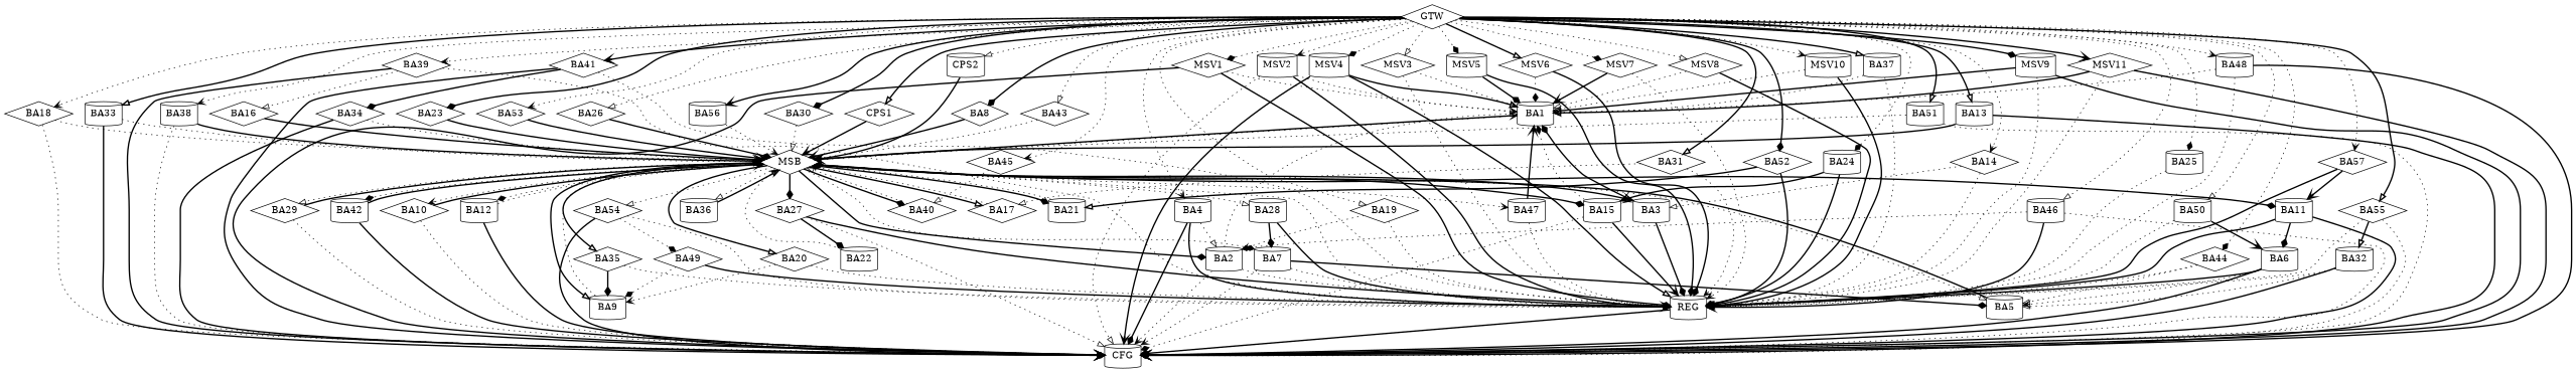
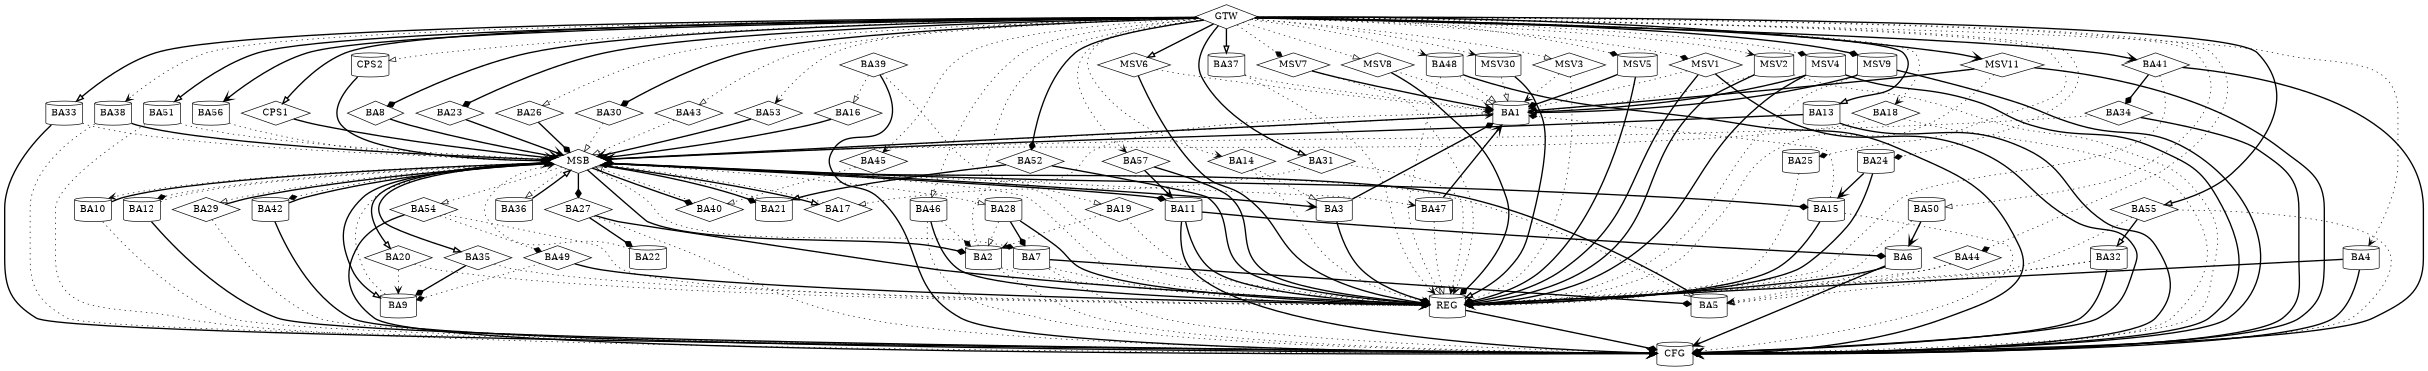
  strict digraph {
    node [shape=cylinder]
    edge [arrowhead=onormal style=dotted]
    n1 [label=BA1]
    n2 [label=MSB shape=diamond]
    n3 [label=BA2]
    n4 [label=REG]
    n5 [label=BA3]
    n6 [label=BA5]
    n7 [label=BA7]
    n8 [label=BA9]
-   n9 [label=BA10 shape=diamond]
+   n9 [label=BA10]
    n10 [label=BA11]
    n11 [label=BA12]
    n12 [label=BA15]
    n13 [label=BA17 shape=diamond]
    n14 [label=BA20 shape=diamond]
    n15 [label=BA21]
    n16 [label=BA27 shape=diamond]
    n17 [label=BA28]
    n18 [label=BA29 shape=diamond]
    n19 [label=BA35 shape=diamond]
    n20 [label=BA36]
    n21 [label=BA40 shape=diamond]
    n22 [label=BA42]
    n23 [label=BA47]
    n24 [label=BA54 shape=diamond]
    n25 [label=CFG]
    n26 [label=BA4]
    n27 [label=BA6]
    n28 [label=BA8 shape=diamond]
    n29 [label=BA13]
    n30 [label=BA14 shape=diamond]
    n31 [label=BA16 shape=diamond]
    n32 [label=BA18 shape=diamond]
    n33 [label=BA19 shape=diamond]
    n34 [label=BA22]
    n35 [label=BA23 shape=diamond]
    n36 [label=BA24]
    n37 [label=BA25]
    n38 [label=BA26 shape=diamond]
    n39 [label=BA30 shape=diamond]
    n40 [label=BA31 shape=diamond]
    n41 [label=BA32]
    n42 [label=BA33]
    n43 [label=BA34 shape=diamond]
    n44 [label=BA37]
    n45 [label=BA38]
    n46 [label=BA39 shape=diamond]
    n47 [label=BA41 shape=diamond]
    n48 [label=BA43 shape=diamond]
    n49 [label=BA44 shape=diamond]
    n50 [label=BA45 shape=diamond]
    n51 [label=BA46]
    n52 [label=BA48]
    n53 [label=BA49 shape=diamond]
    n54 [label=BA50]
    n55 [label=BA51]
    n56 [label=BA52 shape=diamond]
    n57 [label=BA53 shape=diamond]
    n58 [label=BA55 shape=diamond]
    n59 [label=BA56]
    n60 [label=BA57 shape=diamond]
    n61 [label=CPS1 shape=diamond]
    n62 [label=CPS2]
    n63 [label=GTW shape=diamond]
    n64 [label=MSV1 shape=diamond]
    n65 [label=MSV2]
    n66 [label=MSV3 shape=diamond]
    n67 [label=MSV4]
    n68 [label=MSV5]
    n69 [label=MSV6 shape=diamond]
    n70 [label=MSV7 shape=diamond]
    n71 [label=MSV8 shape=diamond]
    n72 [label=MSV9]
-   n73 [label=MSV10]
+   n73 [label=MSV30]
    n74 [label=MSV11 shape=diamond]
    n1 -> n2 [arrowhead=vee style=bold]
    n2 -> n1 [arrowhead=vee]
    n2 -> n3 [arrowhead=diamond style=bold]
    n2 -> n4 [arrowhead=diamond]
    n2 -> n5 [arrowhead=vee style=bold]
    n2 -> n6
    n2 -> n7 [arrowhead=diamond]
    n2 -> n8 [style=bold]
    n2 -> n9 [arrowhead=vee]
    n2 -> n10 [arrowhead=diamond style=bold]
    n2 -> n11 [arrowhead=diamond]
    n2 -> n12 [arrowhead=diamond style=bold]
    n2 -> n13 [style=bold]
    n2 -> n14 [style=bold]
    n2 -> n15 [arrowhead=diamond style=bold]
    n2 -> n16 [arrowhead=diamond style=bold]
    n2 -> n17
    n2 -> n18
    n2 -> n19 [style=bold]
    n2 -> n20
    n2 -> n21 [arrowhead=diamond style=bold]
    n2 -> n22 [arrowhead=diamond]
    n2 -> n23 [arrowhead=vee]
    n2 -> n24
    n3 -> n1
    n3 -> n4 [arrowhead=diamond]
    n3 -> n25 [arrowhead=vee]
    n4 -> n25 [arrowhead=diamond style=bold]
    n5 -> n1 [arrowhead=diamond style=bold]
    n5 -> n4 [arrowhead=diamond style=bold]
    n6 -> n2 [arrowhead=diamond style=bold]
    n7 -> n4
    n7 -> n6 [arrowhead=diamond style=bold]
    n7 -> n25 [arrowhead=vee]
    n8 -> n2
    n9 -> n2 [arrowhead=vee style=bold]
    n9 -> n25
    n10 -> n4 [arrowhead=diamond style=bold]
    n10 -> n25 [arrowhead=vee style=bold]
    n10 -> n27 [arrowhead=diamond style=bold]
    n11 -> n2 [arrowhead=vee]
    n11 -> n25 [style=bold]
    n12 -> n1 [arrowhead=diamond]
    n12 -> n4 [arrowhead=vee style=bold]
    n12 -> n25 [arrowhead=diamond]
    n13 -> n2 [arrowhead=diamond]
    n14 -> n4 [arrowhead=vee]
    n14 -> n8 [arrowhead=vee]
    n15 -> n2 [arrowhead=diamond]
    n16 -> n4 [arrowhead=diamond style=bold]
    n16 -> n25
    n16 -> n34 [arrowhead=diamond style=bold]
    n17 -> n4 [arrowhead=vee style=bold]
    n17 -> n7 [arrowhead=diamond style=bold]
    n18 -> n2 [style=bold]
    n18 -> n25
    n19 -> n4 [arrowhead=vee]
    n19 -> n8 [arrowhead=diamond style=bold]
    n20 -> n2 [style=bold]
    n21 -> n2
    n22 -> n2 [arrowhead=diamond style=bold]
    n22 -> n25 [style=bold]
    n23 -> n1 [arrowhead=vee style=bold]
    n23 -> n4
    n24 -> n4 [arrowhead=diamond]
    n24 -> n25 [arrowhead=vee style=bold]
    n24 -> n53 [arrowhead=diamond]
-   n26 -> n3
+   n17 -> n3
    n26 -> n4 [style=bold]
    n26 -> n25 [arrowhead=diamond style=bold]
    n27 -> n4 [arrowhead=diamond style=bold]
    n27 -> n6 [arrowhead=vee]
    n27 -> n25 [arrowhead=vee style=bold]
    n28 -> n2 [arrowhead=vee style=bold]
    n29 -> n2 [arrowhead=vee style=bold]
    n29 -> n25 [arrowhead=vee style=bold]
    n30 -> n4 [arrowhead=vee]
    n30 -> n5
    n31 -> n2 [arrowhead=vee style=bold]
    n32 -> n2
    n32 -> n25 [arrowhead=diamond]
    n33 -> n3 [arrowhead=vee]
    n33 -> n4 [arrowhead=diamond]
    n34 -> n2 [arrowhead=vee]
    n35 -> n2 [arrowhead=vee style=bold]
    n36 -> n4 [arrowhead=diamond style=bold]
    n36 -> n12 [arrowhead=vee style=bold]
    n37 -> n4
    n38 -> n2 [arrowhead=diamond style=bold]
    n39 -> n2
    n40 -> n4 [arrowhead=vee]
    n40 -> n13
    n41 -> n4 [arrowhead=vee]
    n41 -> n6
    n41 -> n25 [arrowhead=diamond style=bold]
    n42 -> n2
    n42 -> n25 [arrowhead=vee style=bold]
    n43 -> n2 [arrowhead=diamond]
    n43 -> n25 [arrowhead=diamond style=bold]
    n44 -> n1 [arrowhead=vee]
    n44 -> n4 [arrowhead=vee]
    n45 -> n2 [arrowhead=diamond style=bold]
    n45 -> n25 [arrowhead=vee]
    n46 -> n4
    n46 -> n25 [arrowhead=vee style=bold]
    n46 -> n31
    n47 -> n4
    n47 -> n25 [arrowhead=vee style=bold]
    n47 -> n43 [arrowhead=diamond style=bold]
    n48 -> n2
    n49 -> n4
    n49 -> n6
    n50 -> n21
    n51 -> n3 [arrowhead=diamond]
    n51 -> n4 [arrowhead=vee style=bold]
    n51 -> n25
    n52 -> n1
    n52 -> n4
    n52 -> n25 [arrowhead=vee style=bold]
    n53 -> n4 [style=bold]
    n53 -> n8 [arrowhead=diamond]
    n54 -> n4 [arrowhead=vee]
    n54 -> n27 [arrowhead=vee style=bold]
    n55 -> n2 [arrowhead=vee]
    n55 -> n25 [arrowhead=diamond]
    n56 -> n4 [style=bold]
    n56 -> n15 [style=bold]
    n57 -> n2 [arrowhead=vee style=bold]
    n58 -> n4 [arrowhead=vee]
    n58 -> n25 [arrowhead=diamond]
    n58 -> n41 [style=bold]
    n59 -> n2 [arrowhead=vee]
    n60 -> n4 [style=bold]
    n60 -> n10 [arrowhead=vee style=bold]
    n61 -> n2 [arrowhead=vee style=bold]
    n62 -> n2 [arrowhead=diamond style=bold]
    n63 -> n26 [arrowhead=vee]
    n63 -> n28 [arrowhead=diamond style=bold]
    n63 -> n29 [style=bold]
    n63 -> n30 [arrowhead=vee]
    n63 -> n32 [arrowhead=vee]
    n63 -> n33
    n63 -> n35 [arrowhead=diamond style=bold]
    n63 -> n36 [arrowhead=diamond]
    n63 -> n37 [arrowhead=diamond]
    n63 -> n38
    n63 -> n39 [arrowhead=diamond style=bold]
    n63 -> n40 [style=bold]
    n63 -> n42 [style=bold]
    n63 -> n44 [style=bold]
    n63 -> n45 [arrowhead=vee]
-   n63 -> n46 [arrowhead=vee]
    n63 -> n47 [arrowhead=vee style=bold]
    n63 -> n48
    n63 -> n49 [arrowhead=diamond]
    n63 -> n50 [arrowhead=vee]
    n63 -> n51
    n63 -> n52 [arrowhead=vee]
    n63 -> n54
    n63 -> n55 [style=bold]
    n63 -> n56 [arrowhead=diamond style=bold]
    n63 -> n57 [arrowhead=vee]
    n63 -> n58 [style=bold]
    n63 -> n59 [arrowhead=vee style=bold]
    n63 -> n60 [arrowhead=vee]
    n63 -> n61 [style=bold]
    n63 -> n62
    n63 -> n64 [arrowhead=diamond]
    n63 -> n65 [arrowhead=vee]
    n63 -> n66
    n63 -> n67 [arrowhead=diamond]
    n63 -> n68 [arrowhead=diamond]
    n63 -> n69 [style=bold]
    n63 -> n70 [arrowhead=diamond]
    n63 -> n71
    n63 -> n72 [arrowhead=diamond style=bold]
    n63 -> n73 [arrowhead=vee]
    n63 -> n74 [arrowhead=vee style=bold]
    n64 -> n1 [arrowhead=vee]
    n64 -> n4 [arrowhead=diamond style=bold]
    n64 -> n25 [arrowhead=vee style=bold]
    n65 -> n1
    n65 -> n4 [style=bold]
    n65 -> n25
    n66 -> n1 [arrowhead=vee]
    n66 -> n4 [arrowhead=vee]
    n67 -> n1 [style=bold]
    n67 -> n4 [style=bold]
    n67 -> n25 [arrowhead=vee style=bold]
    n68 -> n1 [arrowhead=diamond style=bold]
    n68 -> n4 [arrowhead=diamond style=bold]
    n69 -> n1 [arrowhead=diamond]
    n69 -> n4 [arrowhead=diamond style=bold]
    n70 -> n1 [arrowhead=vee style=bold]
    n70 -> n4 [arrowhead=vee]
    n71 -> n1
    n71 -> n4 [arrowhead=diamond style=bold]
    n72 -> n1 [style=bold]
    n72 -> n4 [arrowhead=vee]
    n72 -> n25 [arrowhead=diamond style=bold]
    n73 -> n1
    n73 -> n4 [style=bold]
    n74 -> n1 [style=bold]
    n74 -> n4
    n74 -> n25 [arrowhead=vee style=bold]
  }
